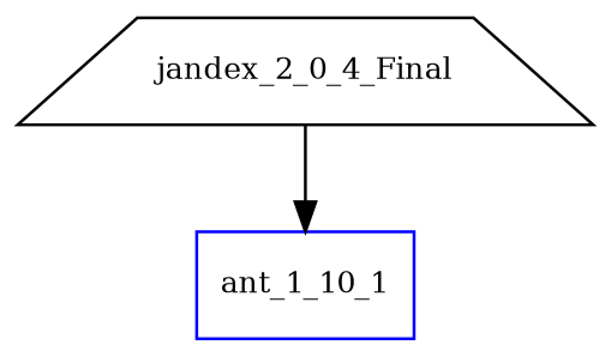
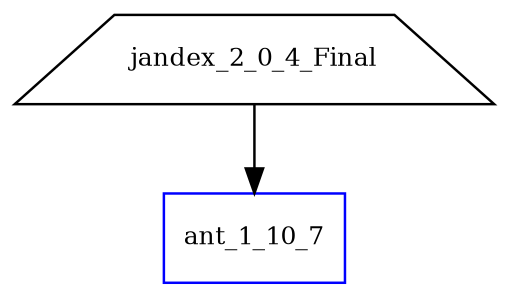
  digraph {
    node [fontsize=10.0]
    jandex_2_0_4_Final [shape=trapezium color=black]
-   ant_1_10_1 [shape=box color=blue]
+   ant_1_10_1 [shape=box color=blue label=ant_1_10_7]
    jandex_2_0_4_Final -> ant_1_10_1 [style=solid]
  }
